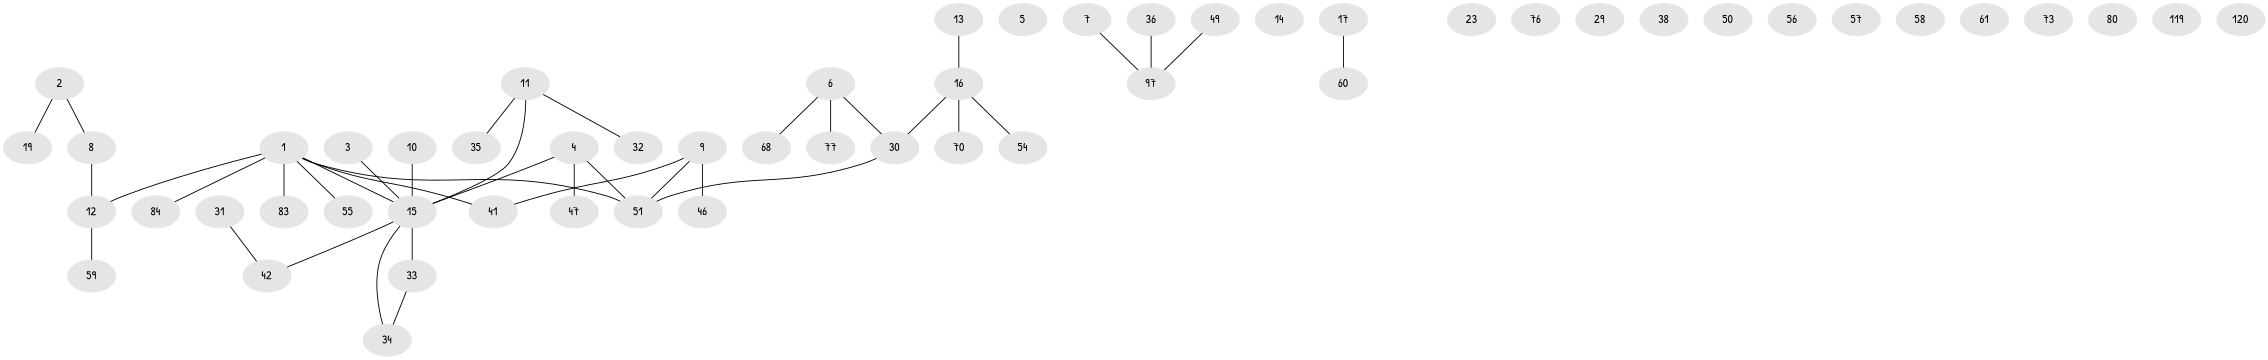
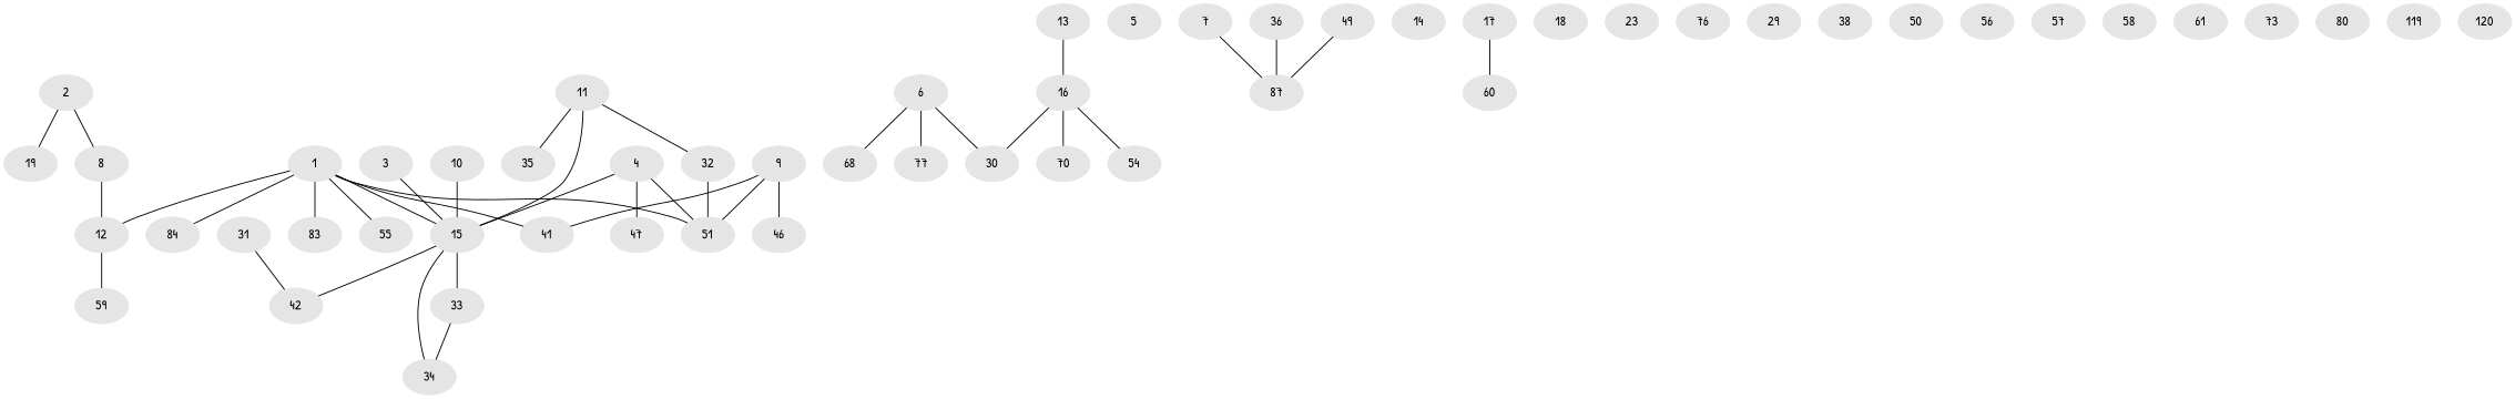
  graph {
    fontname="Patrick Hand"
    node [color=gray90 fontname="Patrick Hand" style=filled]
    edge [fontname="Patrick Hand"]
    1 [super="+37"]
    12 [super="+90+63"]
    15 [super="+21+69+97+44+65"]
    41
    51 [super="+89"]
    55
    n7 [label=84 super="+100"]
    83 [super="+96"]
    59 [super="+67"]
    33 [super="+64"]
    34 [super="+78+84"]
    42 [super="+53"]
    2 [super="+106"]
    8
    19 [super="+115"]
    3
    4 [super="+27+40"]
    47
    5
    6 [super="+22+91"]
    30 [super="+113+75"]
    68
    77
-   87 [super="+98" label=97]
+   87 [super="+98"]
    7
    9 [super="+81+88+52"]
    46
    10
    11 [super="+25+62"]
    32 [super="+117"]
    35 [super="+45"]
    13 [super="+24+43"]
    16 [super="+39+111+28"]
    54 [super="+95"]
    70 [super="+102"]
    14
    60 [super="+85"]
    17
+   18 [super="+20"]
    23
    n41 [label=76 super="+66"]
    29
    31 [super="+101"]
    36
    38
    49
    50
    56
    57
    58
    61
    73
    80
    119
    120
    1 -- 12
    1 -- 15
    1 -- 41
    1 -- 51
    1 -- 55
    1 -- n7
    1 -- 83
    12 -- 59
    15 -- 33 [weight=2]
    15 -- 34
    15 -- 42
    33 -- 34
    2 -- 8
    2 -- 19
    8 -- 12
    3 -- 15
    4 -- 15
    4 -- 51
    4 -- 47
    6 -- 30
    6 -- 68
    6 -- 77
-   30 -- 51
+   32 -- 51
    7 -- 87
    9 -- 41
    9 -- 51
    9 -- 46
    10 -- 15
    11 -- 15
    11 -- 32
    11 -- 35
    13 -- 16
    16 -- 30
    16 -- 54
    16 -- 70
    17 -- 60
    31 -- 42
    36 -- 87
    49 -- 87
  }
